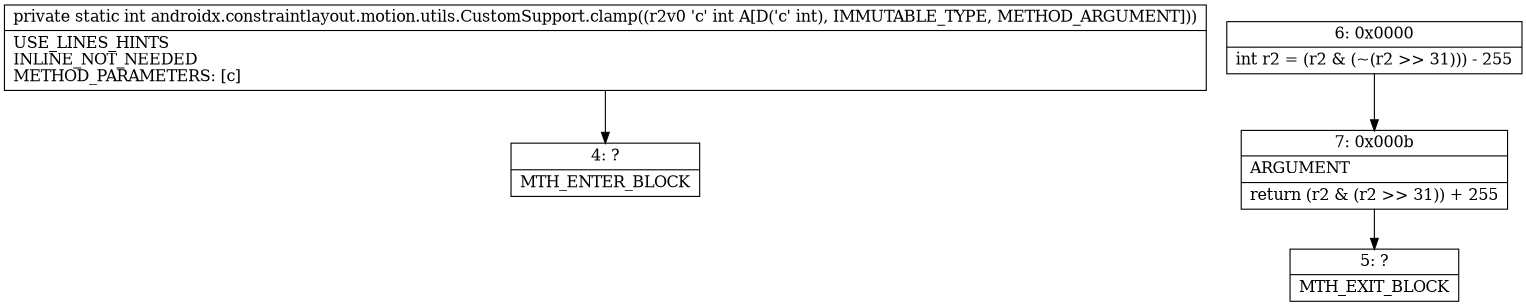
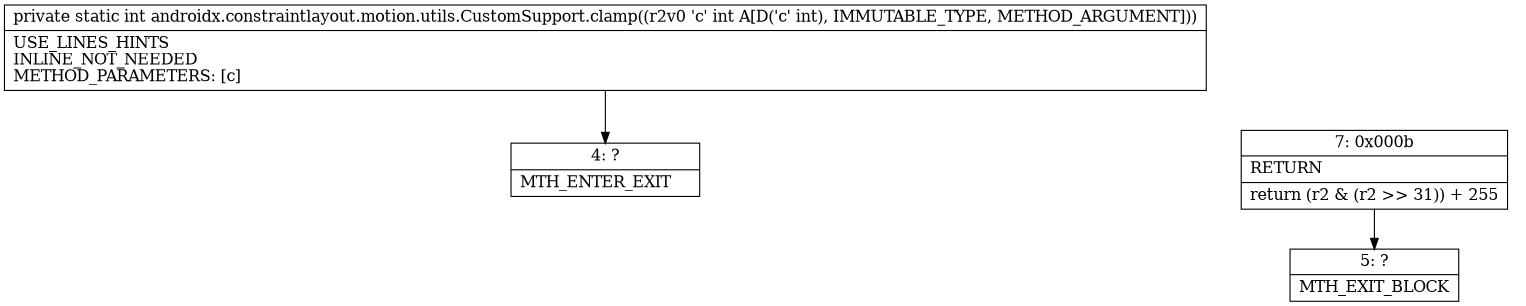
  digraph {
    node [shape=record]
-   n1 [label="{4\:\ ?|MTH_ENTER_BLOCK\l}"]
-   n2 [label="{6\:\ 0x0000|int r2 = (r2 & (~(r2 \>\> 31))) \- 255\l}"]
-   n3 [label="{7\:\ 0x000b|ARGUMENT\l|return (r2 & (r2 \>\> 31)) + 255\l}"]
+   n1 [label="{4\:\ ?|MTH_ENTER_EXIT\l}"]
+   n3 [label="{7\:\ 0x000b|RETURN\l|return (r2 & (r2 \>\> 31)) + 255\l}"]
    n4 [label="{5\:\ ?|MTH_EXIT_BLOCK\l}"]
    n5 [label="{private static int androidx.constraintlayout.motion.utils.CustomSupport.clamp((r2v0 'c' int A[D('c' int), IMMUTABLE_TYPE, METHOD_ARGUMENT]))  | USE_LINES_HINTS\lINLINE_NOT_NEEDED\lMETHOD_PARAMETERS: [c]\l}"]
-   n2 -> n3
    n3 -> n4
    n5 -> n1
  }
